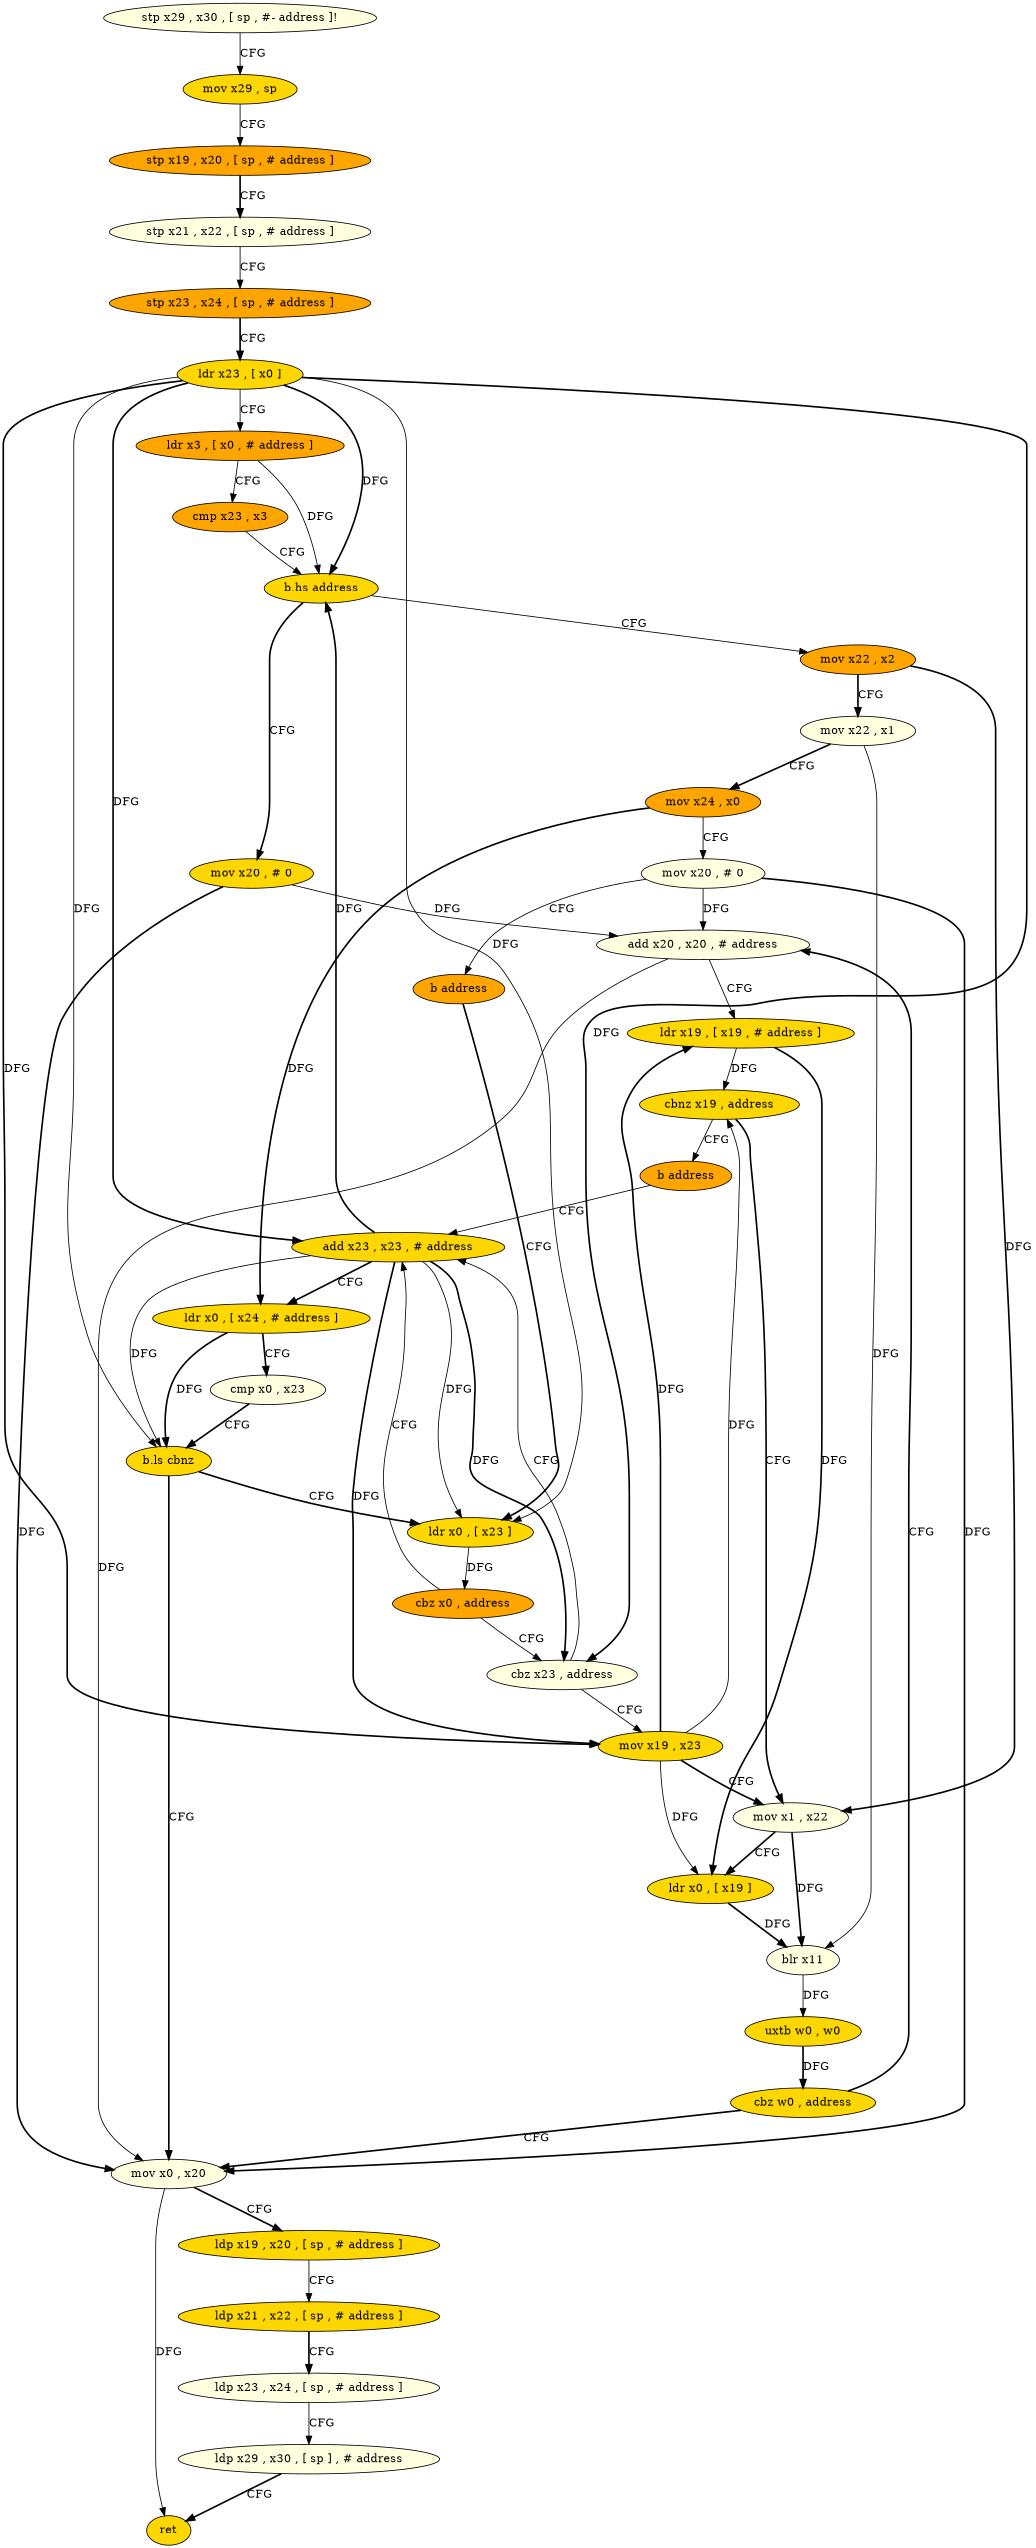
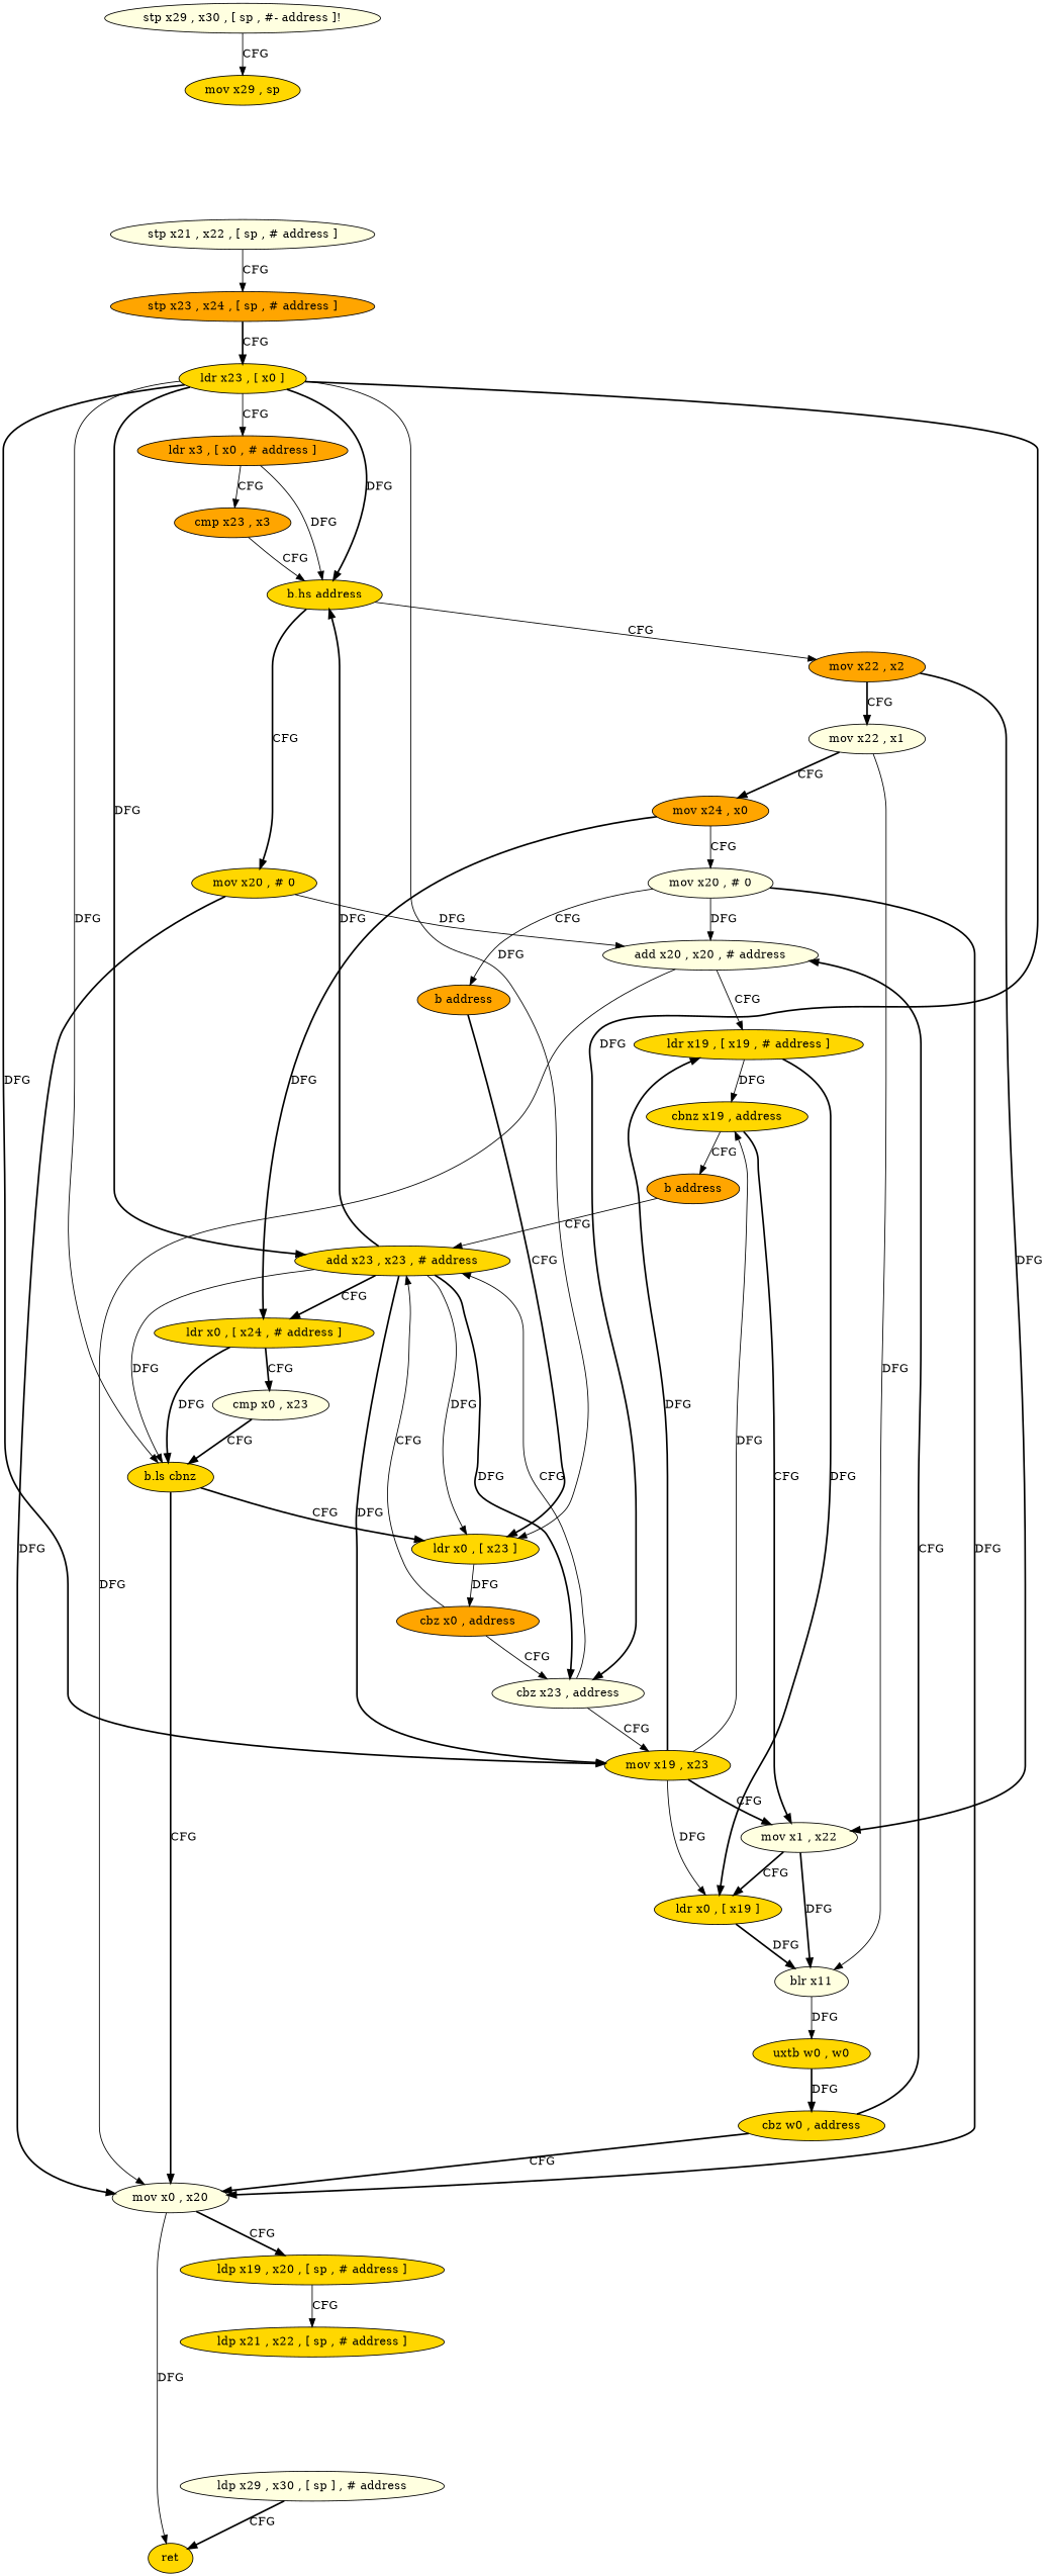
  digraph {
    node [fillcolor=gold style=filled]
    edge [style=bold]
    n1 [fillcolor=lightyellow label="stp x29 , x30 , [ sp , #- address ]!"]
    n2 [label="mov x29 , sp"]
-   n3 [fillcolor=orange label="stp x19 , x20 , [ sp , # address ]"]
    n4 [fillcolor=lightyellow label="stp x21 , x22 , [ sp , # address ]"]
    n5 [fillcolor=orange label="stp x23 , x24 , [ sp , # address ]"]
    n6 [label="ldr x23 , [ x0 ]"]
    n7 [fillcolor=orange label="ldr x3 , [ x0 , # address ]"]
    n8 [label="b.hs address"]
    n9 [label="ldr x0 , [ x23 ]"]
    n10 [label="add x23 , x23 , # address"]
    n11 [fillcolor=lightyellow label="cbz x23 , address"]
    n12 [label="b.ls cbnz"]
    n13 [label="mov x19 , x23"]
    n14 [fillcolor=orange label="cmp x23 , x3"]
    n15 [label="mov x20 , # 0"]
    n16 [fillcolor=orange label="mov x22 , x2"]
    n17 [fillcolor=orange label="cbz x0 , address"]
    n18 [label="ldr x0 , [ x24 , # address ]"]
    n19 [fillcolor=lightyellow label="mov x0 , x20"]
    n20 [fillcolor=lightyellow label="mov x1 , x22"]
    n21 [label="ldr x19 , [ x19 , # address ]"]
    n22 [label="cbnz x19 , address"]
    n23 [label="ldr x0 , [ x19 ]"]
    n24 [fillcolor=lightyellow label="add x20 , x20 , # address"]
    n25 [fillcolor=lightyellow label="mov x22 , x1"]
    n26 [label="ldp x19 , x20 , [ sp , # address ]"]
    n27 [label=ret]
    n28 [fillcolor=orange label="mov x24 , x0"]
    n29 [fillcolor=lightyellow label="blr x11"]
    n30 [label="ldp x21 , x22 , [ sp , # address ]"]
    n31 [fillcolor=lightyellow label="mov x20 , # 0"]
    n32 [label="uxtb w0 , w0"]
    n33 [fillcolor=orange label="b address"]
    n34 [fillcolor=lightyellow label="cmp x0 , x23"]
    n35 [fillcolor=orange label="b address"]
-   n36 [fillcolor=lightyellow label="ldp x23 , x24 , [ sp , # address ]"]
    n37 [fillcolor=lightyellow label="ldp x29 , x30 , [ sp ] , # address"]
    n38 [label="cbz w0 , address"]
    n1 -> n2 [label=CFG style=solid]
-   n2 -> n3 [label=CFG style=solid]
-   n3 -> n4 [label=CFG]
    n4 -> n5 [label=CFG style=solid]
    n5 -> n6 [label=CFG]
    n6 -> n7 [label=CFG style=solid]
    n6 -> n8 [label=DFG]
    n6 -> n9 [label=DFG style=solid]
    n6 -> n10 [label=DFG]
    n6 -> n11 [label=DFG]
    n6 -> n12 [label=DFG style=solid]
    n6 -> n13 [label=DFG]
    n7 -> n8 [label=DFG style=solid]
    n7 -> n14 [label=CFG style=solid]
    n8 -> n15 [label=CFG]
    n8 -> n16 [label=CFG style=solid]
    n9 -> n17 [label=DFG style=solid]
    n10 -> n8 [label=DFG]
    n10 -> n9 [label=DFG style=solid]
    n10 -> n11 [label=DFG]
    n10 -> n12 [label=DFG style=solid]
    n10 -> n13 [label=DFG]
    n10 -> n18 [label=CFG]
    n11 -> n10 [label=CFG style=solid]
    n11 -> n13 [label=CFG style=solid]
    n12 -> n9 [label=CFG]
    n12 -> n19 [label=CFG]
    n13 -> n20 [label=CFG]
    n13 -> n21 [label=DFG]
    n13 -> n22 [label=DFG style=solid]
    n13 -> n23 [label=DFG style=solid]
    n14 -> n8 [label=CFG style=solid]
    n15 -> n19 [label=DFG]
    n15 -> n24 [label=DFG style=solid]
    n16 -> n20 [label=DFG]
    n16 -> n25 [label=CFG]
    n17 -> n10 [label=CFG style=solid]
    n17 -> n11 [label=CFG style=solid]
    n18 -> n12 [label=DFG]
    n18 -> n34 [label=CFG]
    n19 -> n26 [label=CFG]
    n19 -> n27 [label=DFG style=solid]
    n20 -> n23 [label=CFG]
    n20 -> n29 [label=DFG]
    n21 -> n22 [label=DFG style=solid]
    n21 -> n23 [label=DFG]
    n22 -> n20 [label=CFG]
    n22 -> n35 [label=CFG style=solid]
    n23 -> n29 [label=DFG]
    n24 -> n19 [label=DFG style=solid]
    n24 -> n21 [label=CFG style=solid]
    n25 -> n28 [label=CFG]
    n25 -> n29 [label=DFG style=solid]
    n26 -> n30 [label=CFG style=solid]
    n28 -> n18 [label=DFG]
    n28 -> n31 [label=CFG style=solid]
    n29 -> n32 [label=DFG style=solid]
-   n30 -> n36 [label=CFG]
    n31 -> n19 [label=DFG]
    n31 -> n24 [label=DFG style=solid]
    n31 -> n33 [label=CFG style=solid]
    n32 -> n38 [label=DFG]
    n33 -> n9 [label=CFG]
    n34 -> n12 [label=CFG]
    n35 -> n10 [label=CFG style=solid]
-   n36 -> n37 [label=CFG style=solid]
    n37 -> n27 [label=CFG]
    n38 -> n19 [label=CFG]
    n38 -> n24 [label=CFG]
  }
